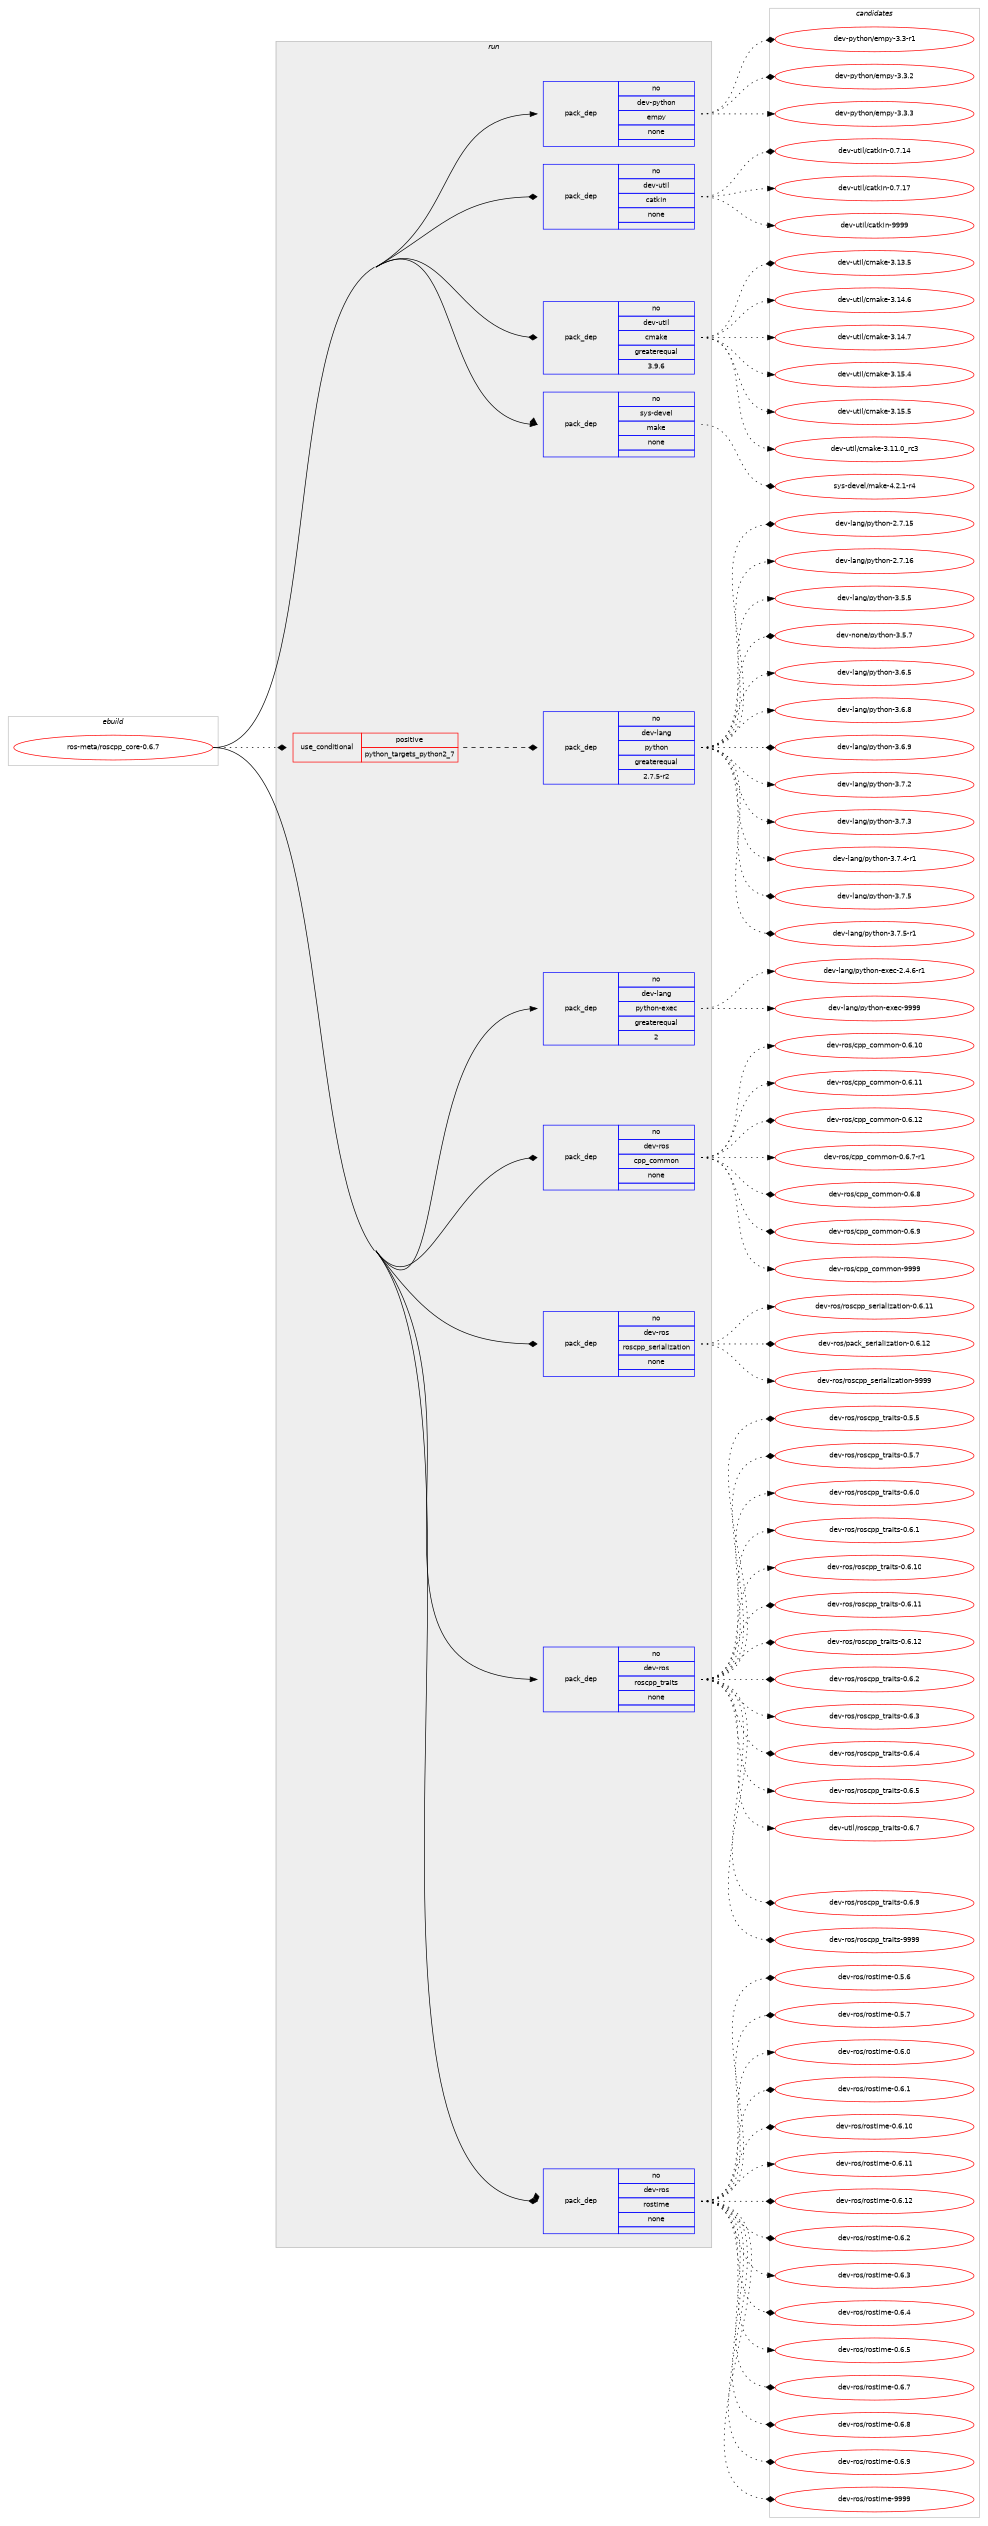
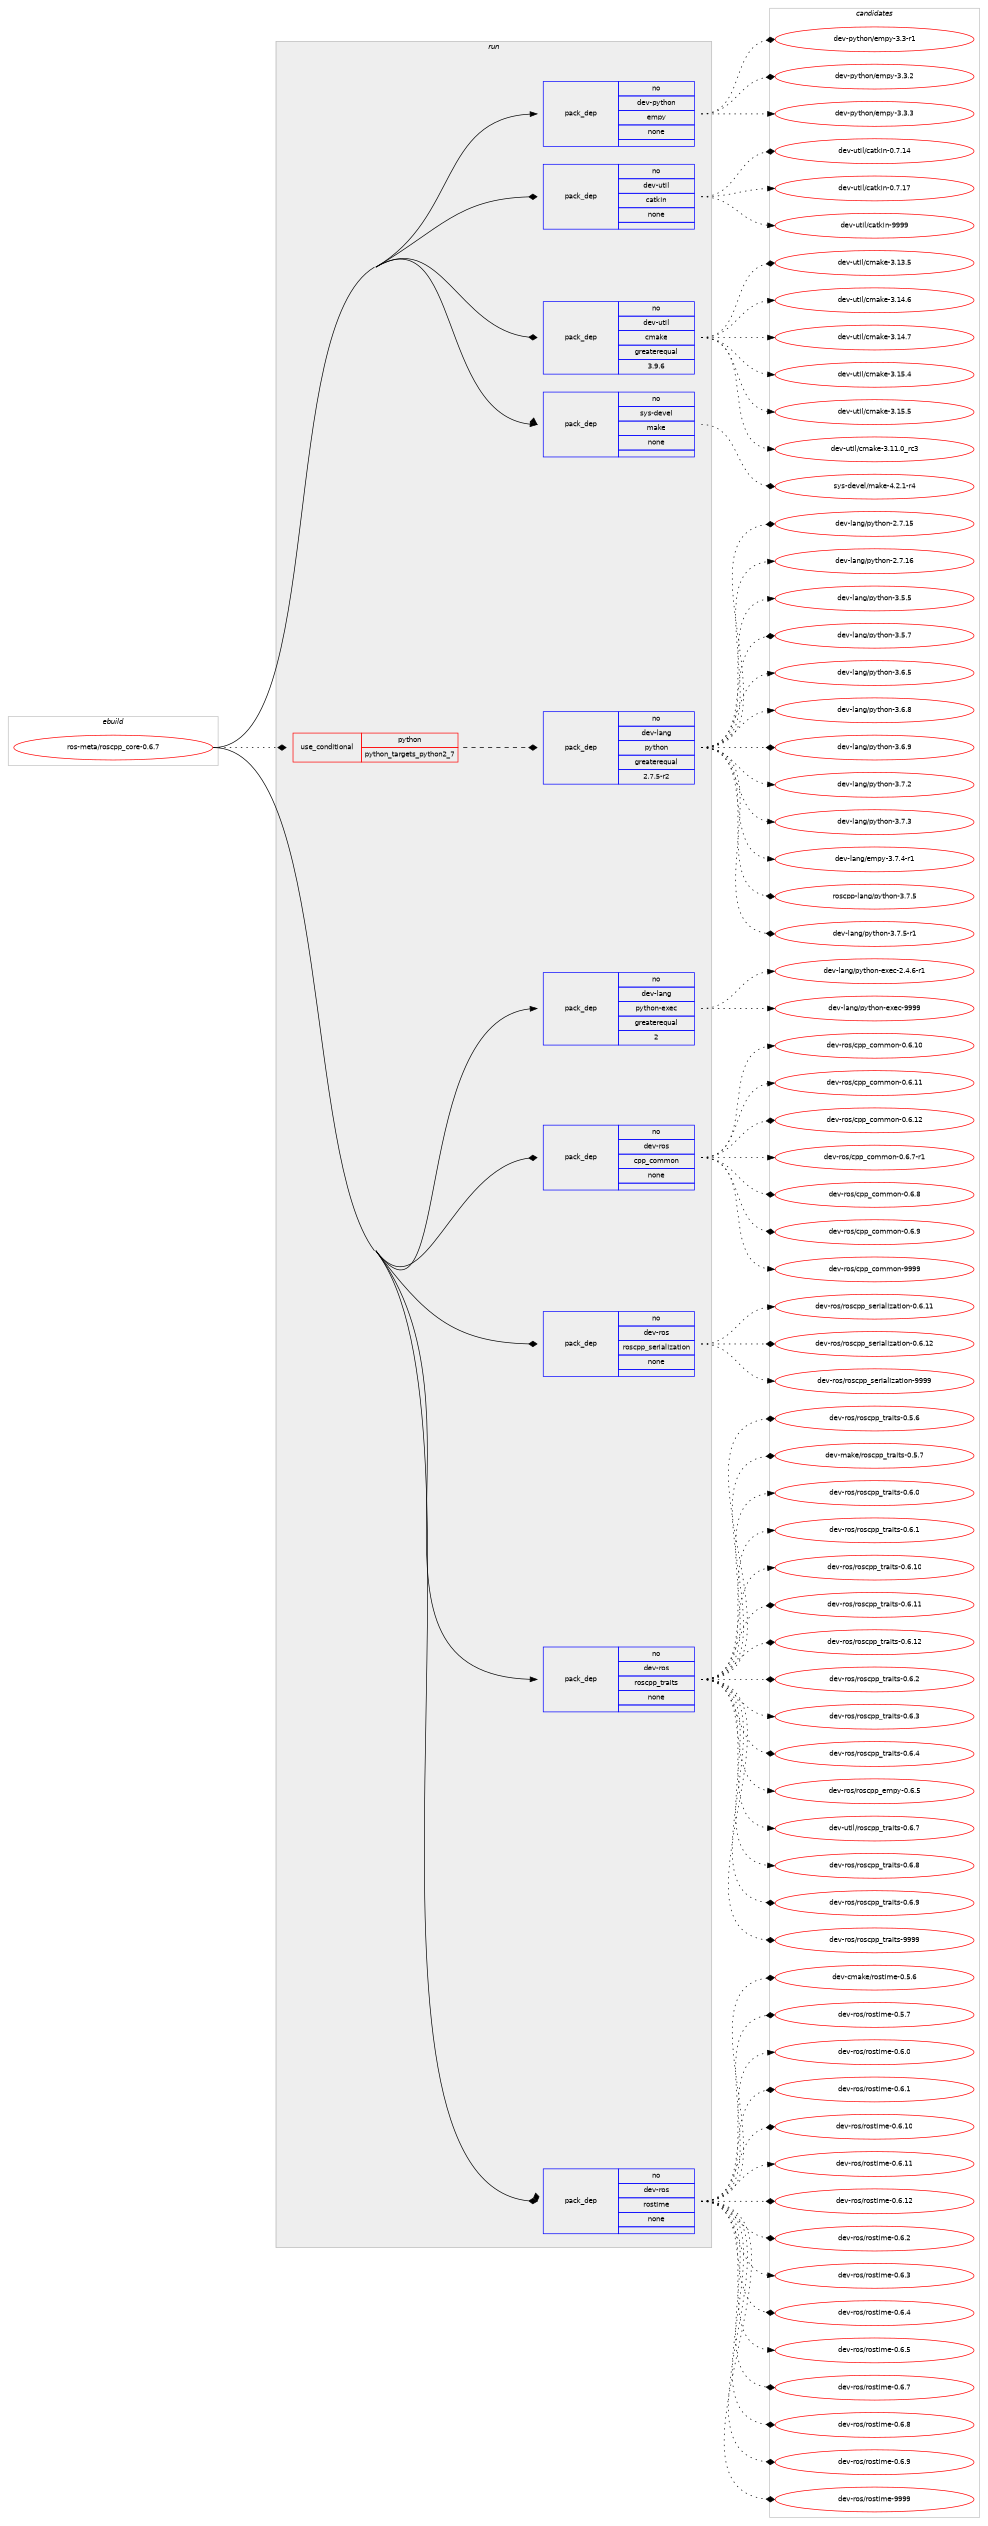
  digraph {
    compound=true
    concentrate=true
    fontname=Helvetica
    fontsize=10
    newrank=true
    rankdir=LR
    ranksep=1.5
    node [color=red fontname=Helvetica fontsize=10]
    edge [arrowhead=diamond headport=w style=dotted tailport=e weight=100]
    n1 [label="ros-meta/roscpp_core-0.6.7" width=4]
    n2 [color=blue label=<<TABLE BORDER="0" CELLBORDER="1" CELLSPACING="0" CELLPADDING="4" WIDTH="220"><TR><TD ROWSPAN="6" CELLPADDING="30">pack_dep</TD></TR><TR><TD WIDTH="110">no</TD></TR><TR><TD>dev-python</TD></TR><TR><TD>empy</TD></TR><TR><TD>none</TD></TR><TR><TD></TD></TR></TABLE>> shape=none]
    n3 [color=blue label=<<TABLE BORDER="0" CELLBORDER="1" CELLSPACING="0" CELLPADDING="4" WIDTH="220"><TR><TD ROWSPAN="6" CELLPADDING="30">pack_dep</TD></TR><TR><TD WIDTH="110">no</TD></TR><TR><TD>dev-util</TD></TR><TR><TD>catkin</TD></TR><TR><TD>none</TD></TR><TR><TD></TD></TR></TABLE>> shape=none]
    n4 [color=blue label=<<TABLE BORDER="0" CELLBORDER="1" CELLSPACING="0" CELLPADDING="4" WIDTH="220"><TR><TD ROWSPAN="6" CELLPADDING="30">pack_dep</TD></TR><TR><TD WIDTH="110">no</TD></TR><TR><TD>dev-util</TD></TR><TR><TD>cmake</TD></TR><TR><TD>greaterequal</TD></TR><TR><TD>3.9.6</TD></TR></TABLE>> shape=none]
    n5 [color=blue label=<<TABLE BORDER="0" CELLBORDER="1" CELLSPACING="0" CELLPADDING="4" WIDTH="220"><TR><TD ROWSPAN="6" CELLPADDING="30">pack_dep</TD></TR><TR><TD WIDTH="110">no</TD></TR><TR><TD>sys-devel</TD></TR><TR><TD>make</TD></TR><TR><TD>none</TD></TR><TR><TD></TD></TR></TABLE>> shape=none]
    n6 [color=blue label=<<TABLE BORDER="0" CELLBORDER="1" CELLSPACING="0" CELLPADDING="4" WIDTH="220"><TR><TD ROWSPAN="6" CELLPADDING="30">pack_dep</TD></TR><TR><TD WIDTH="110">no</TD></TR><TR><TD>dev-lang</TD></TR><TR><TD>python</TD></TR><TR><TD>greaterequal</TD></TR><TR><TD>2.7.5-r2</TD></TR></TABLE>> shape=none]
-   n7 [label=<<TABLE BORDER="0" CELLBORDER="1" CELLSPACING="0" CELLPADDING="4"><TR><TD ROWSPAN="3" CELLPADDING="10">use_conditional</TD></TR><TR><TD>positive</TD></TR><TR><TD>python_targets_python2_7</TD></TR></TABLE>> shape=none]
+   n7 [label=<<TABLE BORDER="0" CELLBORDER="1" CELLSPACING="0" CELLPADDING="4"><TR><TD ROWSPAN="3" CELLPADDING="10">use_conditional</TD></TR><TR><TD>python</TD></TR><TR><TD>python_targets_python2_7</TD></TR></TABLE>> shape=none]
    n8 [color=blue label=<<TABLE BORDER="0" CELLBORDER="1" CELLSPACING="0" CELLPADDING="4" WIDTH="220"><TR><TD ROWSPAN="6" CELLPADDING="30">pack_dep</TD></TR><TR><TD WIDTH="110">no</TD></TR><TR><TD>dev-lang</TD></TR><TR><TD>python-exec</TD></TR><TR><TD>greaterequal</TD></TR><TR><TD>2</TD></TR></TABLE>> shape=none]
    n9 [color=blue label=<<TABLE BORDER="0" CELLBORDER="1" CELLSPACING="0" CELLPADDING="4" WIDTH="220"><TR><TD ROWSPAN="6" CELLPADDING="30">pack_dep</TD></TR><TR><TD WIDTH="110">no</TD></TR><TR><TD>dev-ros</TD></TR><TR><TD>cpp_common</TD></TR><TR><TD>none</TD></TR><TR><TD></TD></TR></TABLE>> shape=none]
    n10 [color=blue label=<<TABLE BORDER="0" CELLBORDER="1" CELLSPACING="0" CELLPADDING="4" WIDTH="220"><TR><TD ROWSPAN="6" CELLPADDING="30">pack_dep</TD></TR><TR><TD WIDTH="110">no</TD></TR><TR><TD>dev-ros</TD></TR><TR><TD>roscpp_serialization</TD></TR><TR><TD>none</TD></TR><TR><TD></TD></TR></TABLE>> shape=none]
    n11 [color=blue label=<<TABLE BORDER="0" CELLBORDER="1" CELLSPACING="0" CELLPADDING="4" WIDTH="220"><TR><TD ROWSPAN="6" CELLPADDING="30">pack_dep</TD></TR><TR><TD WIDTH="110">no</TD></TR><TR><TD>dev-ros</TD></TR><TR><TD>roscpp_traits</TD></TR><TR><TD>none</TD></TR><TR><TD></TD></TR></TABLE>> shape=none]
    n12 [color=blue label=<<TABLE BORDER="0" CELLBORDER="1" CELLSPACING="0" CELLPADDING="4" WIDTH="220"><TR><TD ROWSPAN="6" CELLPADDING="30">pack_dep</TD></TR><TR><TD WIDTH="110">no</TD></TR><TR><TD>dev-ros</TD></TR><TR><TD>rostime</TD></TR><TR><TD>none</TD></TR><TR><TD></TD></TR></TABLE>> shape=none]
    n13 [label="dev-python/empy-3.3-r1" width=4]
    n14 [label="dev-python/empy-3.3.2" width=4]
    n15 [label="dev-python/empy-3.3.3" width=4]
    n16 [label="dev-util/catkin-0.7.14" width=4]
    n17 [label="dev-util/catkin-0.7.17" width=4]
    n18 [label="dev-util/catkin-9999" width=4]
    n19 [label="dev-util/cmake-3.13.5" width=4]
    n20 [label="dev-util/cmake-3.14.6" width=4]
    n21 [label="dev-util/cmake-3.14.7" width=4]
    n22 [label="dev-util/cmake-3.15.4" width=4]
    n23 [label="dev-util/cmake-3.15.5" width=4]
    n24 [label="dev-util/cmake-3.11.0_rc3" width=4]
    n25 [label="sys-devel/make-4.2.1-r4" width=4]
    n26 [label="dev-lang/python-2.7.15" width=4]
    n27 [label="dev-lang/python-2.7.16" width=4]
    n28 [label="dev-lang/python-3.5.5" width=4]
-   n29 [label="dev-none/python-3.5.7" width=4]
+   n29 [label="dev-lang/python-3.5.7" width=4]
    n30 [label="dev-lang/python-3.6.5" width=4]
    n31 [label="dev-lang/python-3.6.8" width=4]
    n32 [label="dev-lang/python-3.6.9" width=4]
    n33 [label="dev-lang/python-3.7.2" width=4]
    n34 [label="dev-lang/python-3.7.3" width=4]
-   n35 [label="dev-lang/python-3.7.4-r1" width=4]
-   n36 [label="dev-lang/python-3.7.5" width=4]
+   n35 [label="dev-lang/empy-3.7.4-r1" width=4]
+   n36 [label="roscpp-lang/python-3.7.5" width=4]
    n37 [label="dev-lang/python-3.7.5-r1" width=4]
    n38 [label="dev-lang/python-exec-2.4.6-r1" width=4]
    n39 [label="dev-lang/python-exec-9999" width=4]
    n40 [label="dev-ros/cpp_common-0.6.10" width=4]
    n41 [label="dev-ros/cpp_common-0.6.11" width=4]
    n42 [label="dev-ros/cpp_common-0.6.12" width=4]
    n43 [label="dev-ros/cpp_common-0.6.7-r1" width=4]
    n44 [label="dev-ros/cpp_common-0.6.8" width=4]
    n45 [label="dev-ros/cpp_common-0.6.9" width=4]
    n46 [label="dev-ros/cpp_common-9999" width=4]
    n47 [label="dev-ros/roscpp_serialization-0.6.11" width=4]
-   n48 [label="dev-ros/pack_serialization-0.6.12" width=4]
+   n48 [label="dev-ros/roscpp_serialization-0.6.12" width=4]
    n49 [label="dev-ros/roscpp_serialization-9999" width=4]
-   n50 [label="dev-ros/roscpp_traits-0.5.5" width=4]
-   n51 [label="dev-ros/roscpp_traits-0.5.7" width=4]
+   n50 [label="dev-ros/roscpp_traits-0.5.6" width=4]
+   n51 [label="dev-make/roscpp_traits-0.5.7" width=4]
    n52 [label="dev-ros/roscpp_traits-0.6.0" width=4]
    n53 [label="dev-ros/roscpp_traits-0.6.1" width=4]
    n54 [label="dev-ros/roscpp_traits-0.6.10" width=4]
    n55 [label="dev-ros/roscpp_traits-0.6.11" width=4]
    n56 [label="dev-ros/roscpp_traits-0.6.12" width=4]
    n57 [label="dev-ros/roscpp_traits-0.6.2" width=4]
    n58 [label="dev-ros/roscpp_traits-0.6.3" width=4]
    n59 [label="dev-ros/roscpp_traits-0.6.4" width=4]
-   n60 [label="dev-ros/roscpp_traits-0.6.5" width=4]
+   n60 [label="dev-ros/roscpp_empy-0.6.5" width=4]
    n61 [label="dev-util/roscpp_traits-0.6.7" width=4]
+   n62 [label="dev-ros/roscpp_traits-0.6.8" width=4]
    n63 [label="dev-ros/roscpp_traits-0.6.9" width=4]
    n64 [label="dev-ros/roscpp_traits-9999" width=4]
-   n65 [label="dev-ros/rostime-0.5.6" width=4]
+   n65 [label="dev-cmake/rostime-0.5.6" width=4]
    n66 [label="dev-ros/rostime-0.5.7" width=4]
    n67 [label="dev-ros/rostime-0.6.0" width=4]
    n68 [label="dev-ros/rostime-0.6.1" width=4]
    n69 [label="dev-ros/rostime-0.6.10" width=4]
    n70 [label="dev-ros/rostime-0.6.11" width=4]
    n71 [label="dev-ros/rostime-0.6.12" width=4]
    n72 [label="dev-ros/rostime-0.6.2" width=4]
    n73 [label="dev-ros/rostime-0.6.3" width=4]
    n74 [label="dev-ros/rostime-0.6.4" width=4]
    n75 [label="dev-ros/rostime-0.6.5" width=4]
    n76 [label="dev-ros/rostime-0.6.7" width=4]
    n77 [label="dev-ros/rostime-0.6.8" width=4]
    n78 [label="dev-ros/rostime-0.6.9" width=4]
    n79 [label="dev-ros/rostime-9999" width=4]
    subgraph cluster_1 {
      color=gray
      label=<<i>ebuild</i>>
      rank=same
      n1
    }
    subgraph cluster_2 {
      color=gray
      label=<<i>dependencies</i>>
      subgraph cluster_3 {
        color=gray
        fillcolor="#eeeeee"
        label=<<i>compile</i>>
        style=filled
        subgraph sub_4 {
          color=gray
          fillcolor="#eeeeee"
          label=<<i>compile</i>>
          style=filled
          n2
        }
        subgraph sub_5 {
          color=gray
          fillcolor="#eeeeee"
          label=<<i>compile</i>>
          style=filled
          n3
        }
        subgraph sub_6 {
          color=gray
          fillcolor="#eeeeee"
          label=<<i>compile</i>>
          style=filled
          n4
        }
        subgraph sub_7 {
          color=gray
          fillcolor="#eeeeee"
          label=<<i>compile</i>>
          style=filled
          n5
        }
      }
      subgraph cluster_8 {
        color=gray
        fillcolor="#eeeeee"
        label=<<i>compile and run</i>>
        style=filled
        subgraph sub_9 {
          color=gray
          fillcolor="#eeeeee"
          label=<<i>compile and run</i>>
          style=filled
          n7
          subgraph sub_10 {
            color=gray
            fillcolor="#eeeeee"
            label=<<i>compile and run</i>>
            style=filled
            n6
          }
        }
        subgraph sub_11 {
          color=gray
          fillcolor="#eeeeee"
          label=<<i>compile and run</i>>
          style=filled
          n8
        }
        subgraph sub_12 {
          color=gray
          fillcolor="#eeeeee"
          label=<<i>compile and run</i>>
          style=filled
          n9
        }
        subgraph sub_13 {
          color=gray
          fillcolor="#eeeeee"
          label=<<i>compile and run</i>>
          style=filled
          n10
        }
        subgraph sub_14 {
          color=gray
          fillcolor="#eeeeee"
          label=<<i>compile and run</i>>
          style=filled
          n11
        }
        subgraph sub_15 {
          color=gray
          fillcolor="#eeeeee"
          label=<<i>compile and run</i>>
          style=filled
          n12
        }
      }
      subgraph cluster_16 {
        color=gray
        fillcolor="#eeeeee"
        label=<<i>run</i>>
        style=filled
      }
    }
    subgraph cluster_17 {
      color=gray
      label=<<i>candidates</i>>
      rank=same
      subgraph sub_18 {
        color=black
        label=<<i>candidates</i>>
        nodesep=1
        rank=same
        n13
        n14
        n15
      }
      subgraph sub_19 {
        color=black
        label=<<i>candidates</i>>
        nodesep=1
        rank=same
        n16
        n17
        n18
      }
      subgraph sub_20 {
        color=black
        label=<<i>candidates</i>>
        nodesep=1
        rank=same
        n19
        n20
        n21
        n22
        n23
        n24
      }
      subgraph sub_21 {
        color=black
        label=<<i>candidates</i>>
        nodesep=1
        rank=same
        n25
      }
      subgraph sub_22 {
        color=black
        label=<<i>candidates</i>>
        nodesep=1
        rank=same
        n26
        n27
        n28
        n29
        n30
        n31
        n32
        n33
        n34
        n35
        n36
        n37
      }
      subgraph sub_23 {
        color=black
        label=<<i>candidates</i>>
        nodesep=1
        rank=same
        n38
        n39
      }
      subgraph sub_24 {
        color=black
        label=<<i>candidates</i>>
        nodesep=1
        rank=same
        n40
        n41
        n42
        n43
        n44
        n45
        n46
      }
      subgraph sub_25 {
        color=black
        label=<<i>candidates</i>>
        nodesep=1
        rank=same
        n47
        n48
        n49
      }
      subgraph sub_26 {
        color=black
        label=<<i>candidates</i>>
        nodesep=1
        rank=same
        n50
        n51
        n52
        n53
        n54
        n55
        n56
        n57
        n58
        n59
        n60
        n61
+       n62
        n63
        n64
      }
      subgraph sub_27 {
        color=black
        label=<<i>candidates</i>>
        nodesep=1
        rank=same
        n65
        n66
        n67
        n68
        n69
        n70
        n71
        n72
        n73
        n74
        n75
        n76
        n77
        n78
        n79
      }
    }
    n1 -> n2 [arrowhead=normal style=solid weight=20]
    n1 -> n3 [style=solid weight=20]
    n1 -> n4 [style=solid weight=20]
    n1 -> n5 [arrowhead=normal style=solid weight=20]
    n1 -> n7 [weight=20]
    n1 -> n8 [arrowhead=normal style=solid weight=20]
    n1 -> n9 [style=solid weight=20]
    n1 -> n10 [style=solid weight=20]
    n1 -> n11 [arrowhead=normal style=solid weight=20]
    n1 -> n12 [style=solid weight=20]
    n2 -> n13
    n2 -> n14
    n2 -> n15 [arrowhead=normal]
    n3 -> n16
    n3 -> n17 [arrowhead=normal]
    n3 -> n18 [arrowhead=normal]
    n4 -> n19
    n4 -> n20 [arrowhead=normal]
    n4 -> n21 [arrowhead=normal]
    n4 -> n22 [arrowhead=normal]
    n4 -> n23 [arrowhead=normal]
    n4 -> n24 [arrowhead=normal]
    n5 -> n25
    n6 -> n26
    n6 -> n27 [arrowhead=normal]
    n6 -> n28 [arrowhead=normal]
    n6 -> n29
    n6 -> n30 [arrowhead=normal]
    n6 -> n31 [arrowhead=normal]
    n6 -> n32
    n6 -> n33 [arrowhead=normal]
    n6 -> n34 [arrowhead=normal]
    n6 -> n35 [arrowhead=normal]
    n6 -> n36
    n6 -> n37
    n7 -> n6 [style=dashed weight=20]
    n8 -> n38 [arrowhead=normal]
    n8 -> n39 [arrowhead=normal]
    n9 -> n40 [arrowhead=normal]
    n9 -> n41 [arrowhead=normal]
    n9 -> n42
    n9 -> n43 [arrowhead=normal]
    n9 -> n44
    n9 -> n45
    n9 -> n46 [arrowhead=normal]
    n10 -> n47 [arrowhead=normal]
    n10 -> n48
    n10 -> n49 [arrowhead=normal]
    n11 -> n50
    n11 -> n51
    n11 -> n52 [arrowhead=normal]
    n11 -> n53 [arrowhead=normal]
    n11 -> n54 [arrowhead=normal]
    n11 -> n55
    n11 -> n56
    n11 -> n57
    n11 -> n58 [arrowhead=normal]
    n11 -> n59
    n11 -> n60 [arrowhead=normal]
    n11 -> n61 [arrowhead=normal]
+   n11 -> n62 [arrowhead=normal]
    n11 -> n63
    n11 -> n64
    n12 -> n65
    n12 -> n66
    n12 -> n67 [arrowhead=normal]
    n12 -> n68
    n12 -> n69
    n12 -> n70 [arrowhead=normal]
    n12 -> n71
    n12 -> n72
    n12 -> n73 [arrowhead=normal]
    n12 -> n74
    n12 -> n75 [arrowhead=normal]
    n12 -> n76
    n12 -> n77
    n12 -> n78
    n12 -> n79
  }
